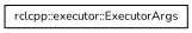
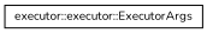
  digraph {
    rankdir=LR
    fontname=Nunito
-   n1 [color=black fillcolor=white fontname=Nunito fontsize=10 height=0.2 label="rclcpp::executor::ExecutorArgs" shape=record style=filled width=0.4]
+   n1 [color=black fillcolor=white fontname=Nunito fontsize=10 height=0.2 label="executor::executor::ExecutorArgs" shape=record style=filled width=0.4]
  }
